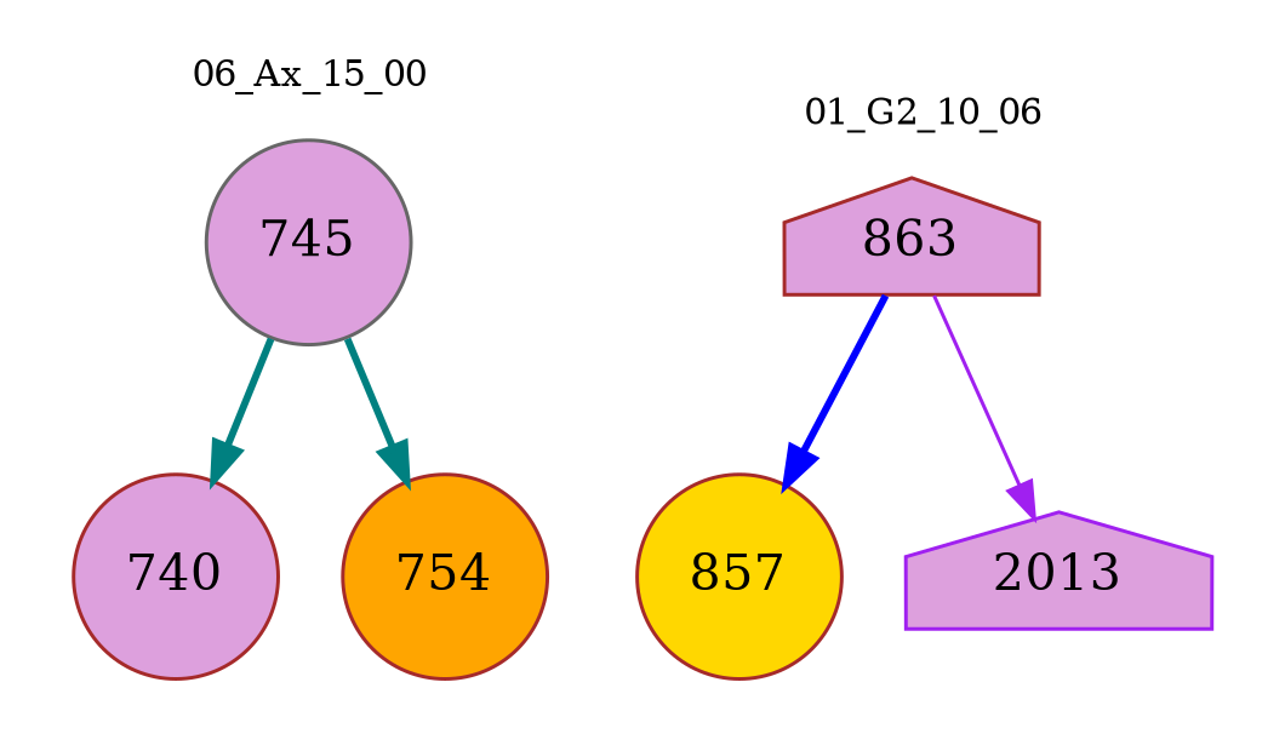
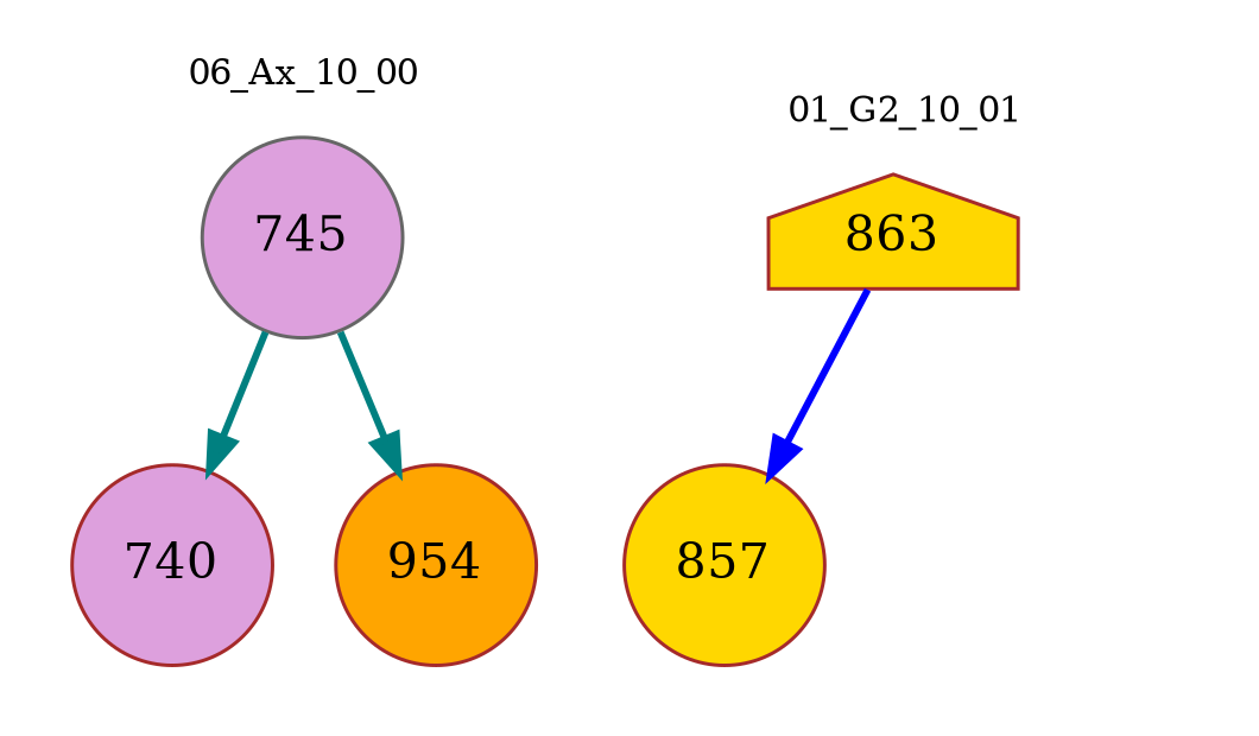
  digraph {
    node [color=brown fillcolor=plum shape=circle style=filled]
    edge [color=teal style=bold]
    n1 [color=gray40 label=745]
    n2 [label=740]
-   n3 [fillcolor=orange label=754]
-   n4 [label=863 shape=house]
+   n3 [fillcolor=orange label=954]
+   n4 [fillcolor=gold label=863 shape=house]
    n5 [fillcolor=gold label=857]
-   n6 [color=purple label=2013 shape=house]
    subgraph cluster_1 {
      color=white
      fontsize=10
-     label="06_Ax_15_00"
+     label="06_Ax_10_00"
      n1
      n2
      n3
    }
    subgraph cluster_2 {
      color=white
      fontsize=10
-     label="01_G2_10_06"
+     label="01_G2_10_01"
      n4
      n5
-     n6
    }
    n1 -> n2
    n1 -> n3
    n4 -> n5 [color=blue]
-   n4 -> n6 [color=purple style=solid]
  }
